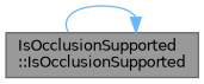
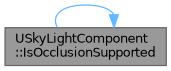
  digraph {
    rankdir=LR
-   n1 [color=gray40 fillcolor=grey60 fontcolor=black fontname=Helvetica fontsize=10 height=0.2 label="IsOcclusionSupported\l::IsOcclusionSupported" shape=box style=filled width=0.4]
+   n1 [color=gray40 fillcolor=grey60 fontcolor=black fontname=Helvetica fontsize=10 height=0.2 label="USkyLightComponent\l::IsOcclusionSupported" shape=box style=filled width=0.4]
    n1 -> n1 [color=steelblue1 fontname=Helvetica fontsize=10 labelfontname=Helvetica labelfontsize=10 style=solid]
  }
